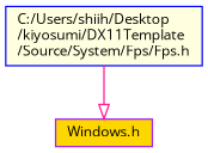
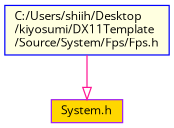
  digraph {
    fontname="Open Sans"
    node [fontname="Open Sans" fontsize=10 shape=record style=filled]
    n1 [color=blue fillcolor=lightyellow fontcolor=black height=0.2 label="C:/Users/shiih/Desktop\l/kiyosumi/DX11Template\l/Source/System/Fps/Fps.h" width=0.4]
-   n2 [color=purple fillcolor=gold height=0.2 label="Windows.h" width=0.4]
+   n2 [color=purple fillcolor=gold height=0.2 label="System.h" width=0.4]
    n1 -> n2 [color=deeppink fontname="Open Sans" fontsize=10 labelfontname=Helvetica labelfontsize=10 style=solid arrowhead=onormal]
  }
